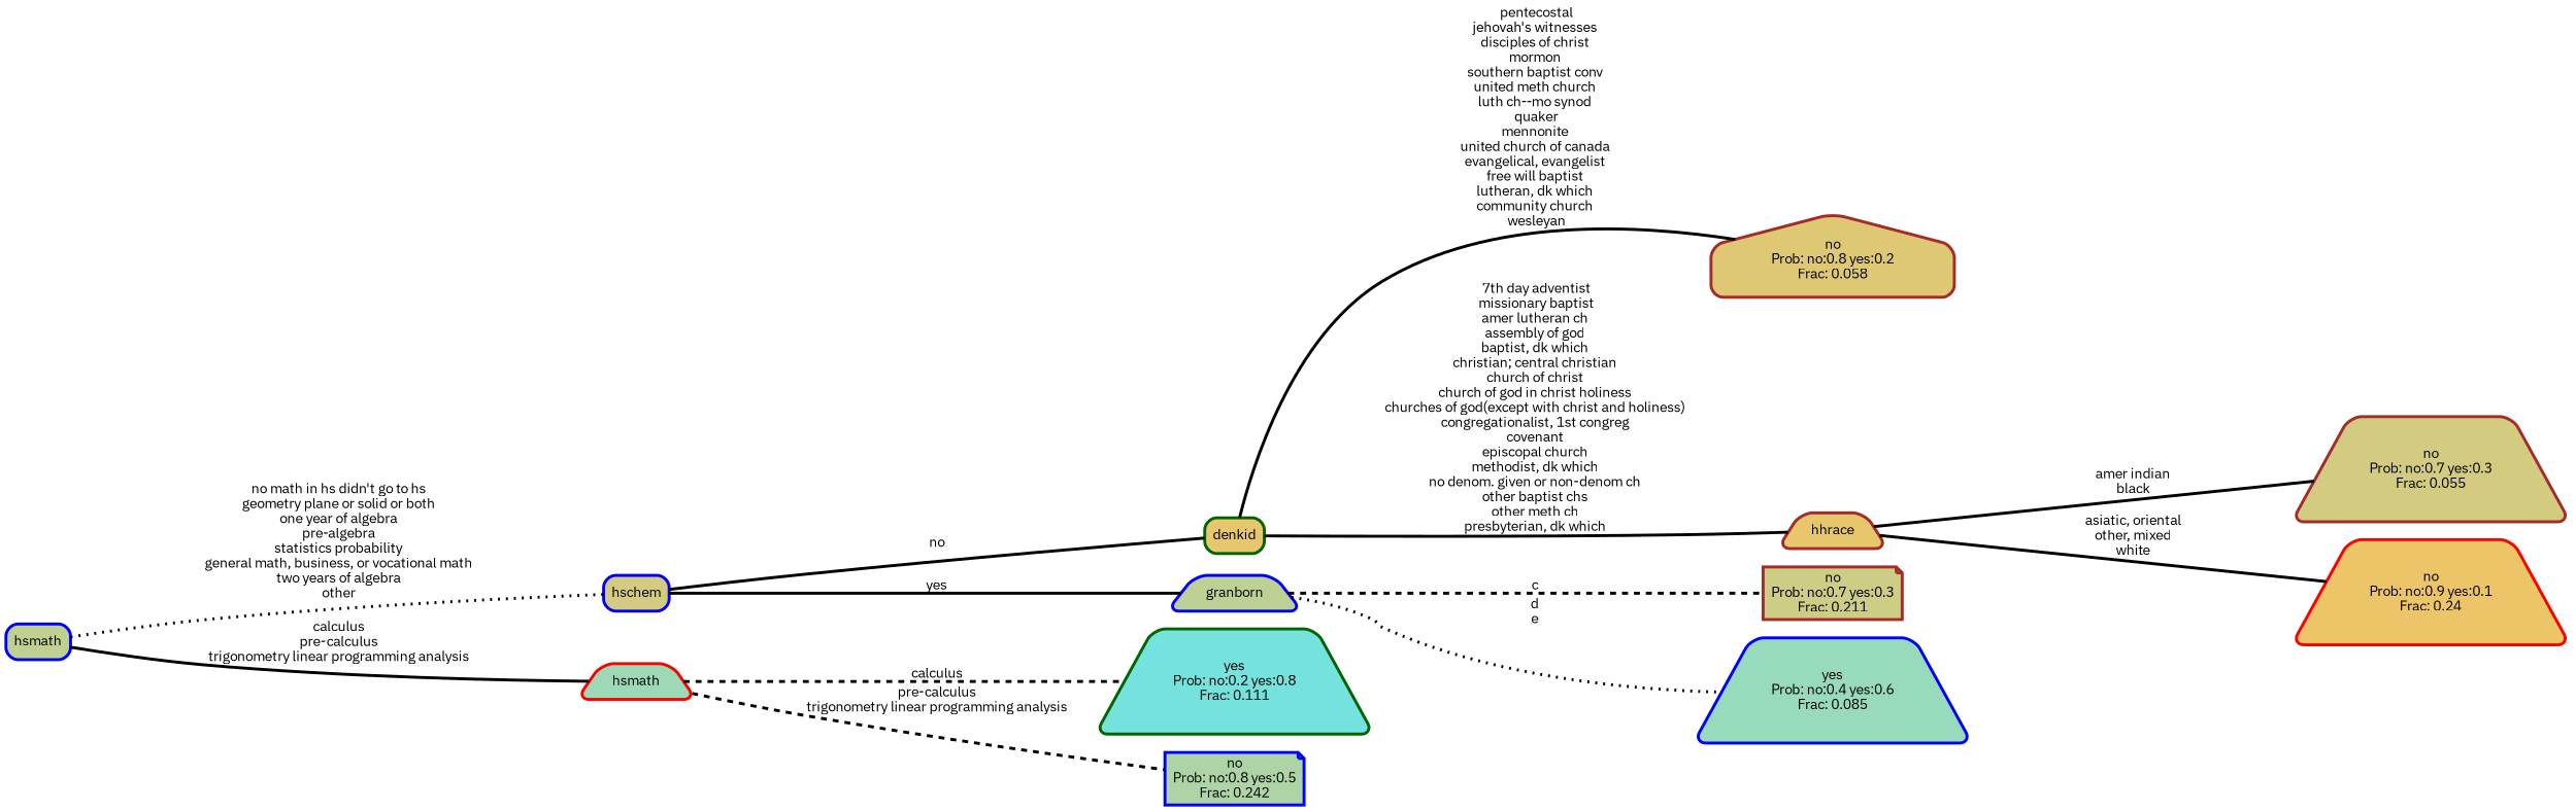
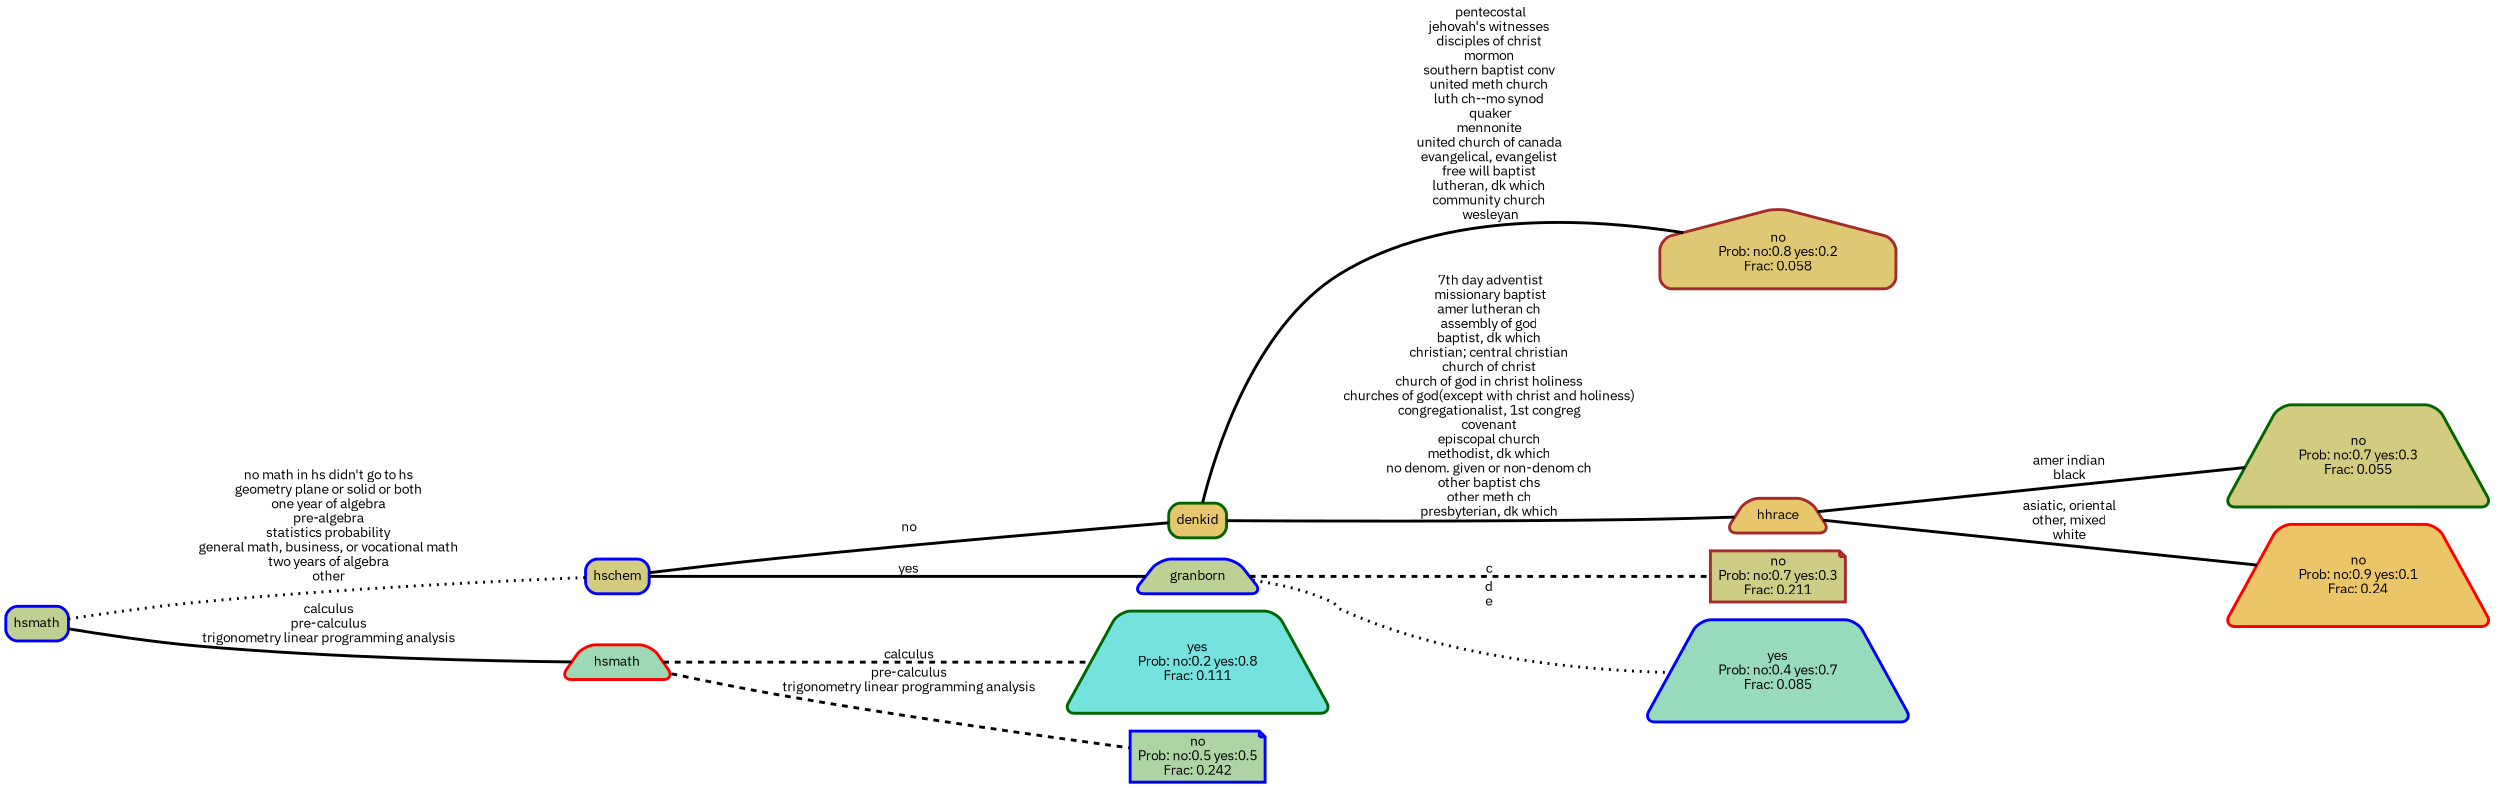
  graph {
    fontname="IBM Plex Sans"
    rankdir=LR
    ranksep="0 equally"
    splines=straight
    node [color=blue fillcolor="#d3cb80" fontcolor=black fontname="IBM Plex Sans" penwidth=3 shape=trapezium style="filled, rounded"]
    edge [color=black fontname="IBM Plex Sans" penwidth=3 style=solid]
    n1 [color=brown fillcolor="#dfc874" label="no\nProb: no:0.8 yes:0.2\nFrac: 0.058" shape=house]
    n2 [color=darkgreen fillcolor="#e6c76d" label=denkid shape=box]
    n3 [color=brown fillcolor="#e7c66c" label=hhrace]
-   n4 [color=brown label="no\nProb: no:0.7 yes:0.3\nFrac: 0.055"]
+   n4 [color=darkgreen label="no\nProb: no:0.7 yes:0.3\nFrac: 0.055"]
    n5 [color=red fillcolor="#ebc568" label="no\nProb: no:0.9 yes:0.1\nFrac: 0.24"]
    n6 [label=hschem shape=box]
    n7 [fillcolor="#bed195" label=granborn]
    n8 [color=brown fillcolor="#cdcd86" label="no\nProb: no:0.7 yes:0.3\nFrac: 0.211" shape=note]
-   n9 [fillcolor="#97dabc" label="yes\nProb: no:0.4 yes:0.6\nFrac: 0.085"]
+   n9 [fillcolor="#97dabc" label="yes\nProb: no:0.4 yes:0.7\nFrac: 0.085"]
    n10 [fillcolor="#c0d093" label=hsmath shape=box]
    n11 [color=red fillcolor="#9dd9b6" label=hsmath]
    n12 [color=darkgreen fillcolor="#76e2dd" label="yes\nProb: no:0.2 yes:0.8\nFrac: 0.111"]
-   n13 [fillcolor="#aed4a5" label="no\nProb: no:0.8 yes:0.5\nFrac: 0.242" shape=note]
+   n13 [fillcolor="#aed4a5" label="no\nProb: no:0.5 yes:0.5\nFrac: 0.242" shape=note]
    subgraph sub_1 {
      rank=same
    }
    n2 -- n1 [label="  pentecostal\n jehovah's witnesses\n disciples of christ\n mormon\n southern baptist conv\n united meth church\n luth ch--mo synod\n  quaker\n mennonite\n united church of canada\n evangelical, evangelist\n free will baptist\n lutheran, dk which\n community church\n  wesleyan"]
    n2 -- n3 [label="  7th day adventist\n  missionary baptist\n amer lutheran ch\n assembly of god\n baptist, dk which\n christian; central christian\n church of christ\n church of god in christ holiness\n churches of god(except with christ and holiness)\n congregationalist, 1st congreg\n covenant\n episcopal church\n methodist, dk which\n no denom. given or non-denom ch\n other baptist chs\n other meth ch\n presbyterian, dk which"]
    n3 -- n4 [label=" amer indian\n black"]
    n3 -- n5 [label=" asiatic, oriental\n other, mixed\n white"]
    n6 -- n2 [label=" no"]
    n6 -- n7 [label=" yes"]
    n7 -- n8 [label=" c" style=dashed]
    n7 -- n9 [label=" d\n e" style=dotted]
    n10 -- n6 [label=" no math in hs didn't go to hs\n geometry plane or solid or both\n one year of algebra\n pre-algebra\n statistics probability\n general math, business, or vocational math\n two years of algebra\n other" style=dotted]
    n10 -- n11 [label=" calculus\n pre-calculus\n trigonometry linear programming analysis"]
    n11 -- n12 [label=" calculus" style=dashed]
    n11 -- n13 [label=" pre-calculus\n trigonometry linear programming analysis" style=dashed]
  }
